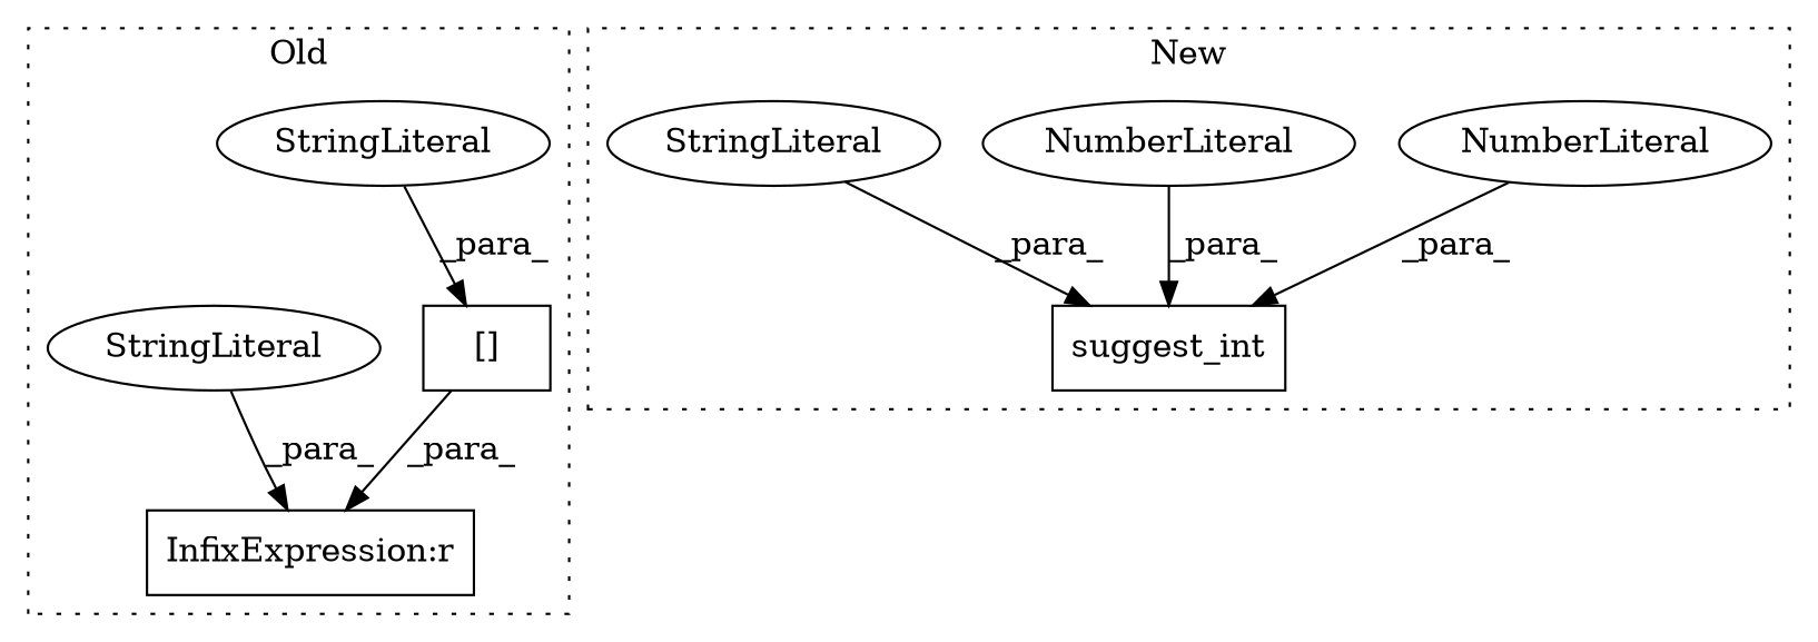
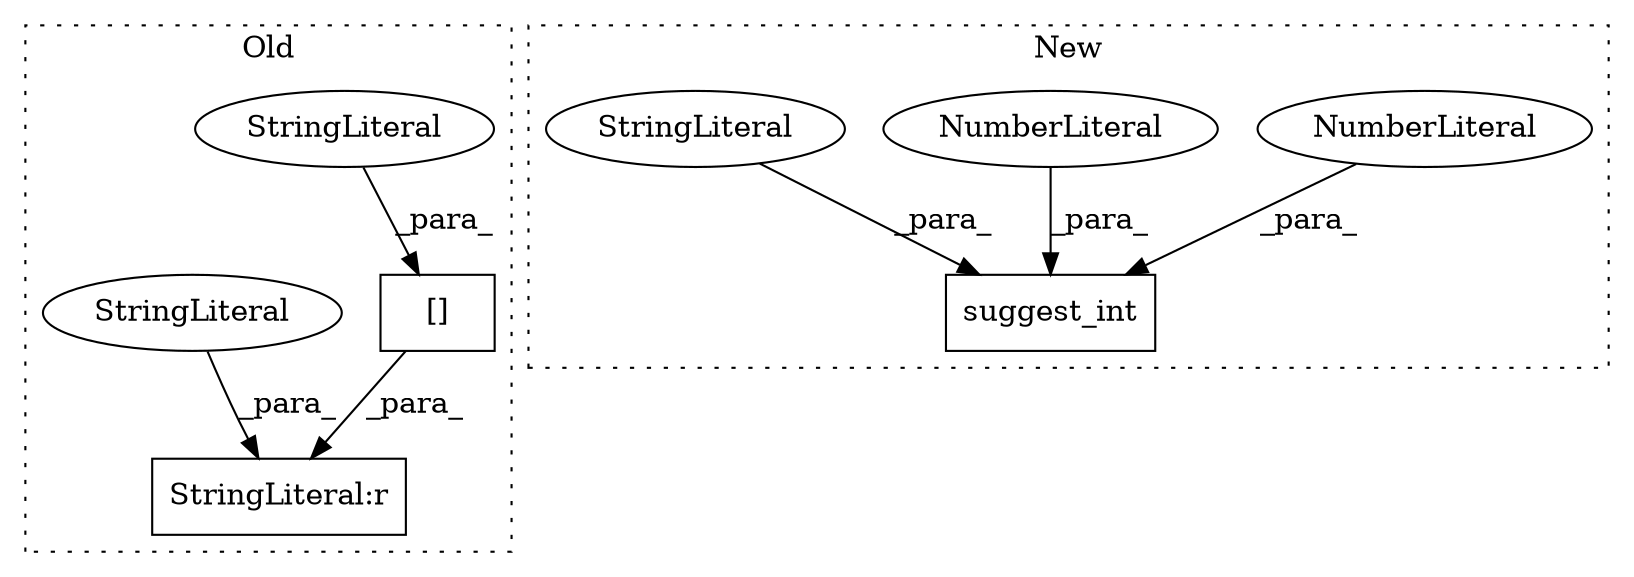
  digraph {
    node [a=45 l=1 shape=ellipse]
    n1 [a=2 l="6,1" label="[]" s="1173,1194" shape=box]
    n2 [l=15 label=StringLiteral s=1179]
-   n3 [a=27 l=4 label="InfixExpression:r" s=1195 shape=box]
+   n3 [a=27 l=4 label="StringLiteral:r" s=1195 shape=box]
    n4 [l=6 label=StringLiteral s=1199]
    n5 [a=32 l="12,1" label=suggest_int s="1216,1246" shape=box]
    n6 [a=34 label=NumberLiteral s=1243]
    n7 [a=34 label=NumberLiteral s=1245]
    n8 [l=14 label=StringLiteral s=1228]
    subgraph cluster_1 {
      label=Old
      style=dotted
      n1
      n2
      n3
      n4
    }
    subgraph cluster_2 {
      label=New
      style=dotted
      n5
      n6
      n7
      n8
    }
    n1 -> n3 [label=_para_]
    n2 -> n1 [label=_para_]
    n4 -> n3 [label=_para_]
    n6 -> n5 [label=_para_]
    n7 -> n5 [label=_para_]
    n8 -> n5 [label=_para_]
  }
